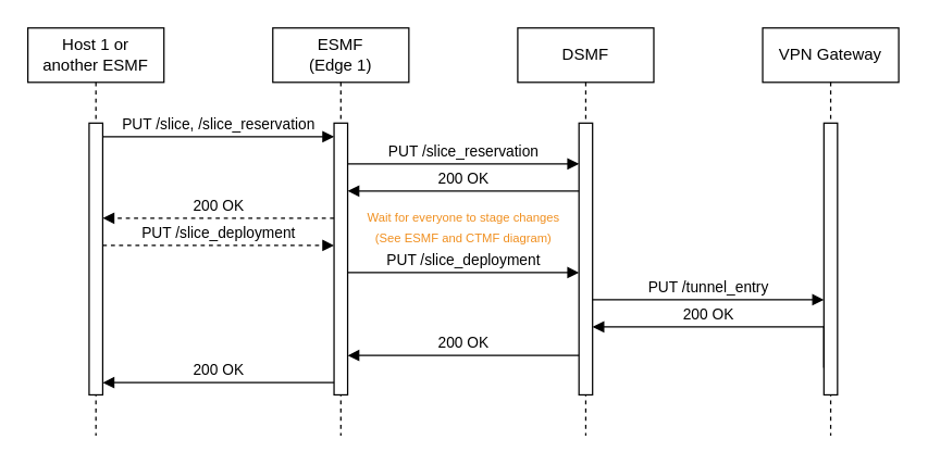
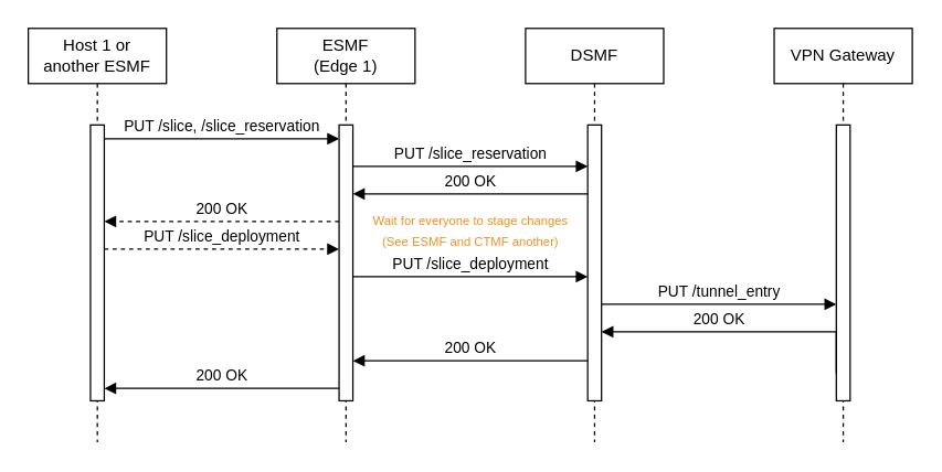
  <mxCell id="0" />
  <mxCell id="1" parent="0" />
  <mxCell id="2" value="Host 1 or&lt;br&gt;another ESMF" style="shape=umlLifeline;perimeter=lifelinePerimeter;whiteSpace=wrap;html=1;container=0;dropTarget=0;collapsible=0;recursiveResize=0;outlineConnect=0;portConstraint=eastwest;newEdgeStyle={&quot;edgeStyle&quot;:&quot;elbowEdgeStyle&quot;,&quot;elbow&quot;:&quot;vertical&quot;,&quot;curved&quot;:0,&quot;rounded&quot;:0};" parent="1" vertex="1"><mxGeometry x="20" y="20" width="100" height="300" as="geometry" /></mxCell>
  <mxCell id="3" value="" style="html=1;points=[];perimeter=orthogonalPerimeter;outlineConnect=0;targetShapes=umlLifeline;portConstraint=eastwest;newEdgeStyle={&quot;edgeStyle&quot;:&quot;elbowEdgeStyle&quot;,&quot;elbow&quot;:&quot;vertical&quot;,&quot;curved&quot;:0,&quot;rounded&quot;:0};" parent="2" vertex="1"><mxGeometry x="45" y="70" width="10" height="200" as="geometry" /></mxCell>
  <mxCell id="4" value="ESMF &lt;br&gt;(Edge 1)" style="shape=umlLifeline;perimeter=lifelinePerimeter;whiteSpace=wrap;html=1;container=0;dropTarget=0;collapsible=0;recursiveResize=0;outlineConnect=0;portConstraint=eastwest;newEdgeStyle={&quot;edgeStyle&quot;:&quot;elbowEdgeStyle&quot;,&quot;elbow&quot;:&quot;vertical&quot;,&quot;curved&quot;:0,&quot;rounded&quot;:0};" parent="1" vertex="1"><mxGeometry x="200" y="20" width="100" height="300" as="geometry" /></mxCell>
  <mxCell id="5" value="" style="html=1;points=[];perimeter=orthogonalPerimeter;outlineConnect=0;targetShapes=umlLifeline;portConstraint=eastwest;newEdgeStyle={&quot;edgeStyle&quot;:&quot;elbowEdgeStyle&quot;,&quot;elbow&quot;:&quot;vertical&quot;,&quot;curved&quot;:0,&quot;rounded&quot;:0};" parent="4" vertex="1"><mxGeometry x="45" y="70" width="10" height="200" as="geometry" /></mxCell>
  <mxCell id="6" value="PUT /slice, /slice_reservation" style="html=1;verticalAlign=bottom;endArrow=block;edgeStyle=elbowEdgeStyle;elbow=vertical;curved=0;rounded=0;" parent="1" source="3" target="5" edge="1"><mxGeometry relative="1" as="geometry"><mxPoint x="175" y="110" as="sourcePoint" /><Array as="points"><mxPoint x="160" y="100" /></Array><mxPoint as="offset" /></mxGeometry></mxCell>
  <mxCell id="7" value="DSMF" style="shape=umlLifeline;perimeter=lifelinePerimeter;whiteSpace=wrap;html=1;container=0;dropTarget=0;collapsible=0;recursiveResize=0;outlineConnect=0;portConstraint=eastwest;newEdgeStyle={&quot;edgeStyle&quot;:&quot;elbowEdgeStyle&quot;,&quot;elbow&quot;:&quot;vertical&quot;,&quot;curved&quot;:0,&quot;rounded&quot;:0};" parent="1" vertex="1"><mxGeometry x="380" y="20" width="100" height="300" as="geometry" /></mxCell>
  <mxCell id="8" value="" style="html=1;points=[];perimeter=orthogonalPerimeter;outlineConnect=0;targetShapes=umlLifeline;portConstraint=eastwest;newEdgeStyle={&quot;edgeStyle&quot;:&quot;elbowEdgeStyle&quot;,&quot;elbow&quot;:&quot;vertical&quot;,&quot;curved&quot;:0,&quot;rounded&quot;:0};" parent="7" vertex="1"><mxGeometry x="45" y="70" width="10" height="200" as="geometry" /></mxCell>
  <mxCell id="9" value="VPN Gateway" style="shape=umlLifeline;perimeter=lifelinePerimeter;whiteSpace=wrap;html=1;container=0;dropTarget=0;collapsible=0;recursiveResize=0;outlineConnect=0;portConstraint=eastwest;newEdgeStyle={&quot;edgeStyle&quot;:&quot;elbowEdgeStyle&quot;,&quot;elbow&quot;:&quot;vertical&quot;,&quot;curved&quot;:0,&quot;rounded&quot;:0};" parent="1" vertex="1"><mxGeometry x="560" y="20" width="100" height="300" as="geometry" /></mxCell>
  <mxCell id="10" value="" style="html=1;points=[];perimeter=orthogonalPerimeter;outlineConnect=0;targetShapes=umlLifeline;portConstraint=eastwest;newEdgeStyle={&quot;edgeStyle&quot;:&quot;elbowEdgeStyle&quot;,&quot;elbow&quot;:&quot;vertical&quot;,&quot;curved&quot;:0,&quot;rounded&quot;:0};" parent="9" vertex="1"><mxGeometry x="45" y="70" width="10" height="200" as="geometry" /></mxCell>
  <mxCell id="11" value="PUT /slice_reservation" style="html=1;verticalAlign=bottom;endArrow=block;edgeStyle=elbowEdgeStyle;elbow=vertical;curved=0;rounded=0;" parent="1" source="5" target="8" edge="1"><mxGeometry relative="1" as="geometry"><mxPoint x="260" y="120" as="sourcePoint" /><Array as="points"><mxPoint x="345" y="120" /></Array><mxPoint x="430" y="120" as="targetPoint" /></mxGeometry></mxCell>
  <mxCell id="12" value="200 OK" style="html=1;verticalAlign=bottom;endArrow=block;edgeStyle=elbowEdgeStyle;elbow=vertical;curved=0;rounded=0;" parent="1" source="8" target="5" edge="1"><mxGeometry relative="1" as="geometry"><mxPoint x="420" y="140" as="sourcePoint" /><Array as="points"><mxPoint x="335" y="140" /></Array><mxPoint x="260" y="140" as="targetPoint" /></mxGeometry></mxCell>
  <mxCell id="13" value="PUT /slice_deployment" style="html=1;verticalAlign=bottom;endArrow=block;edgeStyle=elbowEdgeStyle;elbow=vertical;curved=0;rounded=0;" parent="1" edge="1"><mxGeometry relative="1" as="geometry"><mxPoint x="255" y="200" as="sourcePoint" /><Array as="points"><mxPoint x="340" y="200" /></Array><mxPoint x="425" y="200" as="targetPoint" /></mxGeometry></mxCell>
  <mxCell id="14" value="PUT /tunnel_entry" style="html=1;verticalAlign=bottom;endArrow=block;edgeStyle=elbowEdgeStyle;elbow=vertical;curved=0;rounded=0;" parent="1" edge="1"><mxGeometry relative="1" as="geometry"><mxPoint x="435" y="220" as="sourcePoint" /><Array as="points" /><mxPoint x="605" y="220" as="targetPoint" /></mxGeometry></mxCell>
  <mxCell id="15" value="200 OK" style="html=1;verticalAlign=bottom;endArrow=block;edgeStyle=elbowEdgeStyle;elbow=vertical;curved=0;rounded=0;" parent="1" edge="1"><mxGeometry x="0.15" relative="1" as="geometry"><mxPoint x="605" y="270" as="sourcePoint" /><Array as="points"><mxPoint x="490" y="240" /></Array><mxPoint x="435" y="240" as="targetPoint" /><mxPoint as="offset" /></mxGeometry></mxCell>
  <mxCell id="16" value="200 OK" style="html=1;verticalAlign=bottom;endArrow=block;edgeStyle=elbowEdgeStyle;elbow=vertical;curved=0;rounded=0;" parent="1" edge="1"><mxGeometry relative="1" as="geometry"><mxPoint x="425" y="261" as="sourcePoint" /><Array as="points"><mxPoint x="345" y="261" /></Array><mxPoint x="255" y="261" as="targetPoint" /></mxGeometry></mxCell>
  <mxCell id="17" value="200 OK" style="html=1;verticalAlign=bottom;endArrow=block;edgeStyle=elbowEdgeStyle;elbow=vertical;curved=0;rounded=0;" parent="1" edge="1"><mxGeometry relative="1" as="geometry"><mxPoint x="245" y="281" as="sourcePoint" /><Array as="points"><mxPoint x="155" y="281" /></Array><mxPoint x="75" y="281" as="targetPoint" /></mxGeometry></mxCell>
  <mxCell id="18" value="PUT /slice_deployment" style="html=1;verticalAlign=bottom;endArrow=block;edgeStyle=elbowEdgeStyle;elbow=vertical;curved=0;rounded=0;dashed=1;" parent="1" source="3" target="5" edge="1"><mxGeometry relative="1" as="geometry"><mxPoint x="80" y="150.06" as="sourcePoint" /><Array as="points"><mxPoint x="120" y="180" /><mxPoint x="240" y="150" /></Array><mxPoint x="240" y="150" as="targetPoint" /></mxGeometry></mxCell>
  <mxCell id="19" value="200 OK" style="html=1;verticalAlign=bottom;endArrow=block;edgeStyle=elbowEdgeStyle;elbow=vertical;curved=0;rounded=0;dashed=1;" parent="1" source="5" target="3" edge="1"><mxGeometry relative="1" as="geometry"><mxPoint x="240" y="160" as="sourcePoint" /><Array as="points"><mxPoint x="160" y="160" /></Array><mxPoint x="80" y="160" as="targetPoint" /></mxGeometry></mxCell>
- <mxCell id="20" value="&lt;font style=&quot;font-size: 9px;&quot;&gt;Wait for everyone to stage changes&lt;br&gt;(See ESMF and CTMF diagram)&lt;/font&gt;" style="text;html=1;align=center;verticalAlign=middle;resizable=0;points=[];autosize=1;fontColor=#F08F1F;" parent="1" vertex="1"><mxGeometry x="260" y="146" width="160" height="40" as="geometry" /></mxCell>
+ <mxCell id="20" value="&lt;font style=&quot;font-size: 9px;&quot;&gt;Wait for everyone to stage changes&lt;br&gt;(See ESMF and CTMF another)&lt;/font&gt;" style="text;html=1;align=center;verticalAlign=middle;resizable=0;points=[];autosize=1;fontColor=#F08F1F;" parent="1" vertex="1"><mxGeometry x="260" y="146" width="160" height="40" as="geometry" /></mxCell>
